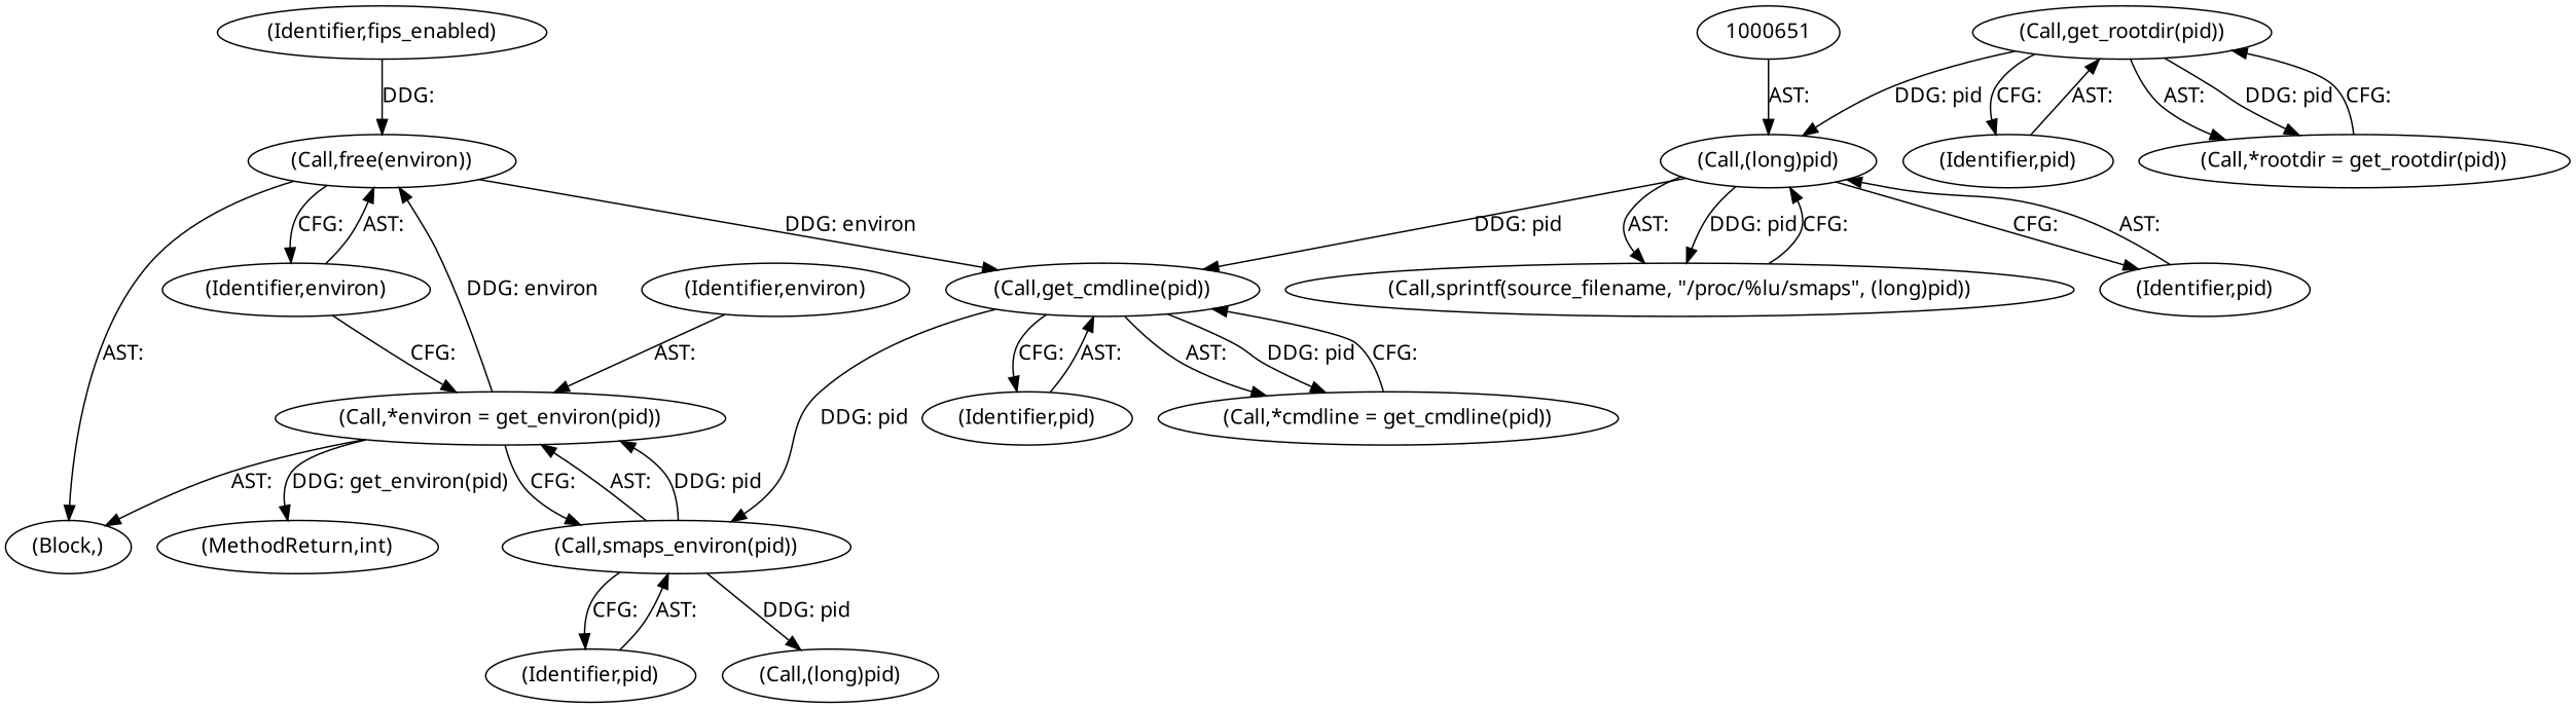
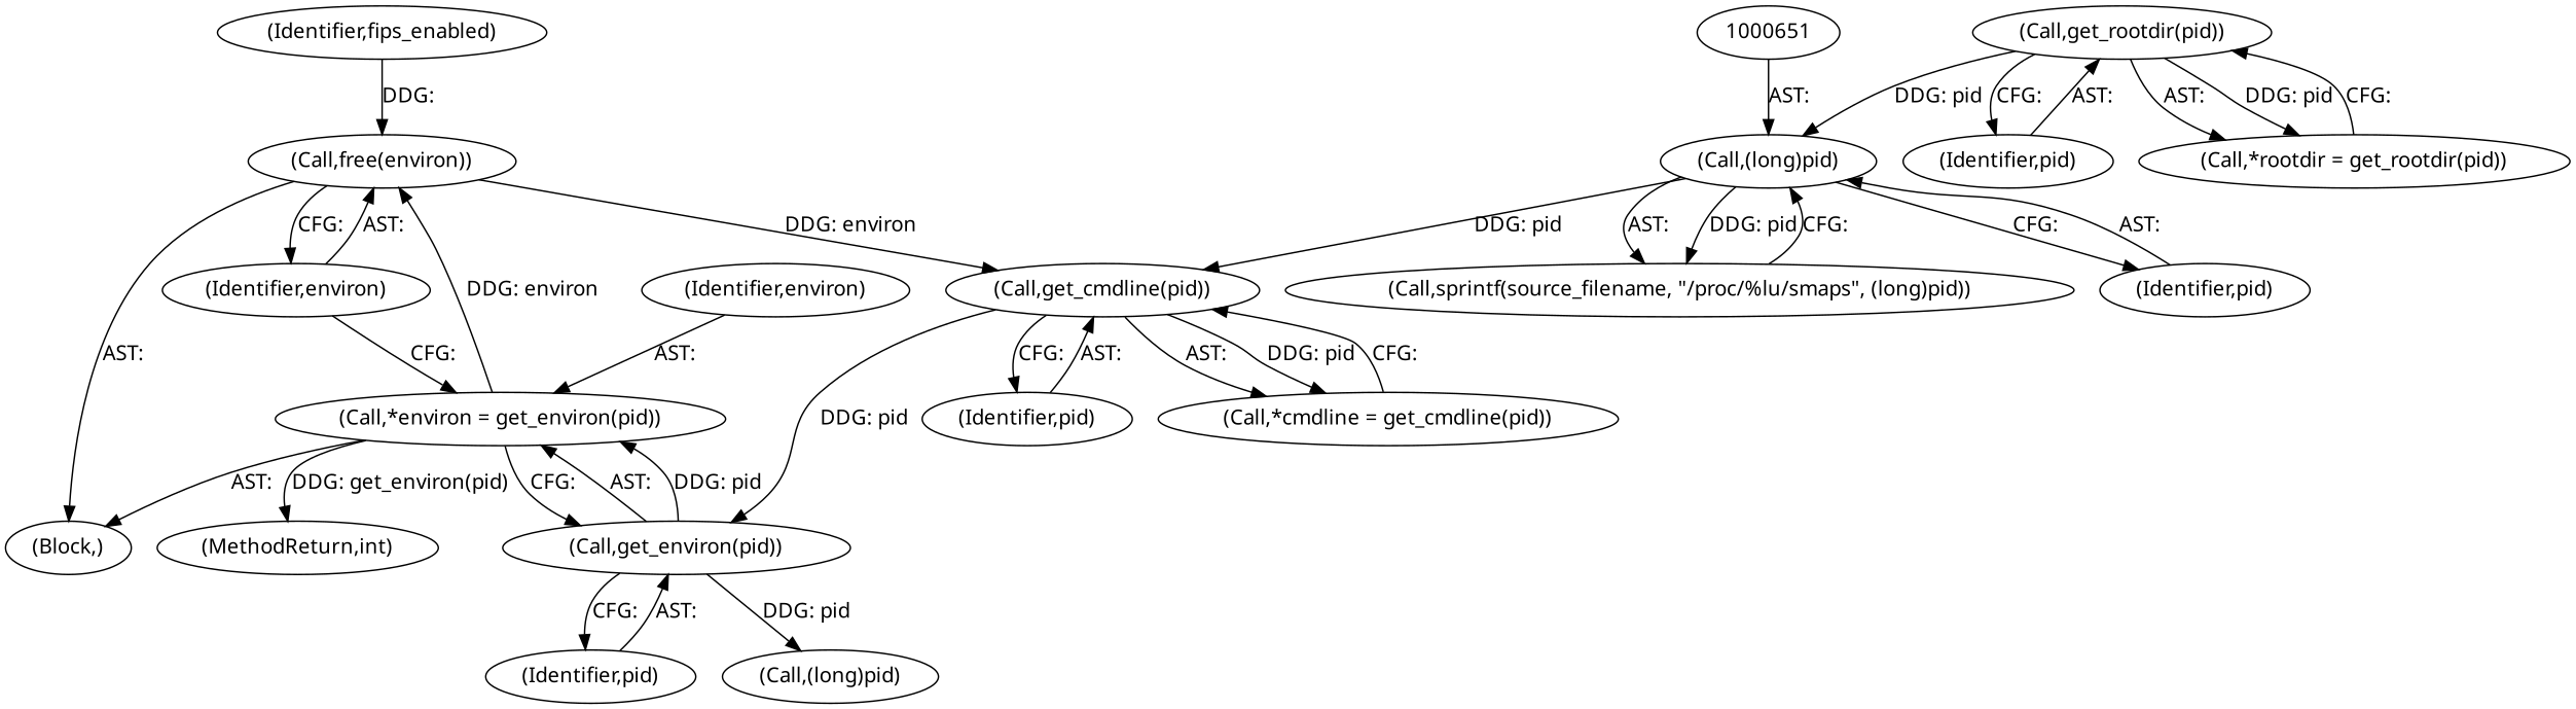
  digraph {
    fontname="Noto Sans"
    node [fontname="Noto Sans"]
    edge [fontname="Noto Sans"]
    n1 [label="(Call,free(environ))"]
    n2 [label="(Block,)"]
    n3 [label="(Identifier,environ)"]
    n4 [label="(Call,get_cmdline(pid))"]
    n5 [label="(MethodReturn,int)"]
    n6 [label="(Call,*environ = get_environ(pid))"]
-   n7 [label="(Call,smaps_environ(pid))"]
+   n7 [label="(Call,get_environ(pid))"]
    n8 [label="(Identifier,pid)"]
    n9 [label="(Call,(long)pid)"]
    n10 [label="(Identifier,pid)"]
    n11 [label="(Call,*cmdline = get_cmdline(pid))"]
    n12 [label="(Call,(long)pid)"]
    n13 [label="(Call,sprintf(source_filename, \"/proc/%lu/smaps\", (long)pid))"]
    n14 [label="(Identifier,pid)"]
    n15 [label="(Call,get_rootdir(pid))"]
    n16 [label="(Identifier,pid)"]
    n17 [label="(Call,*rootdir = get_rootdir(pid))"]
    n18 [label="(Identifier,environ)"]
    n19 [label="(Identifier,fips_enabled)"]
    1000651
    n1 -> n2 [label="AST: "]
    n1 -> n3 [label="CFG: "]
    n1 -> n4 [label="DDG: environ"]
    n3 -> n1 [label="AST: "]
    n3 -> n6 [label="CFG: "]
    n4 -> n7 [label="DDG: pid"]
    n4 -> n10 [label="CFG: "]
    n4 -> n11 [label="AST: "]
    n4 -> n11 [label="DDG: pid"]
    n6 -> n1 [label="DDG: environ"]
    n6 -> n2 [label="AST: "]
    n6 -> n5 [label="DDG: get_environ(pid)"]
    n6 -> n7 [label="CFG: "]
    n7 -> n6 [label="AST: "]
    n7 -> n6 [label="DDG: pid"]
    n7 -> n8 [label="CFG: "]
    n7 -> n9 [label="DDG: pid"]
    n8 -> n7 [label="AST: "]
    n10 -> n4 [label="AST: "]
    n11 -> n4 [label="CFG: "]
    n12 -> n4 [label="DDG: pid"]
    n12 -> n13 [label="AST: "]
    n12 -> n13 [label="DDG: pid"]
    n12 -> n14 [label="CFG: "]
    n13 -> n12 [label="CFG: "]
    n14 -> n12 [label="AST: "]
    n15 -> n12 [label="DDG: pid"]
    n15 -> n16 [label="CFG: "]
    n15 -> n17 [label="AST: "]
    n15 -> n17 [label="DDG: pid"]
    n16 -> n15 [label="AST: "]
    n17 -> n15 [label="CFG: "]
    n18 -> n6 [label="AST: "]
    n19 -> n1 [label="DDG: "]
    1000651 -> n12 [label="AST: "]
  }
